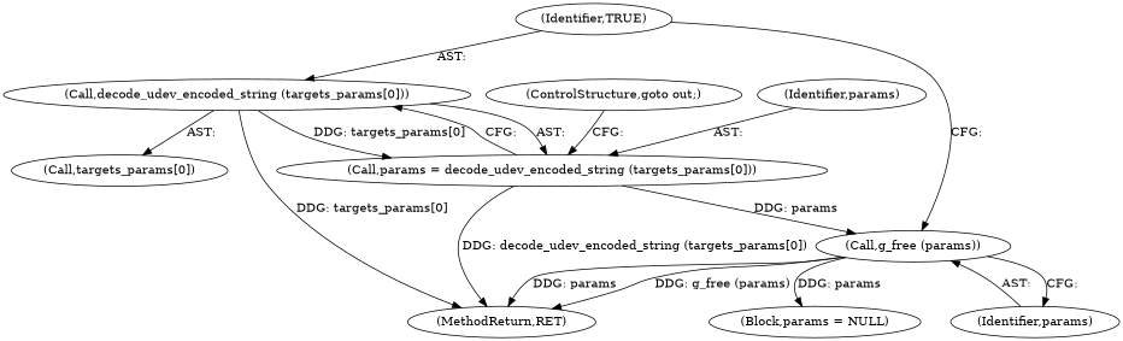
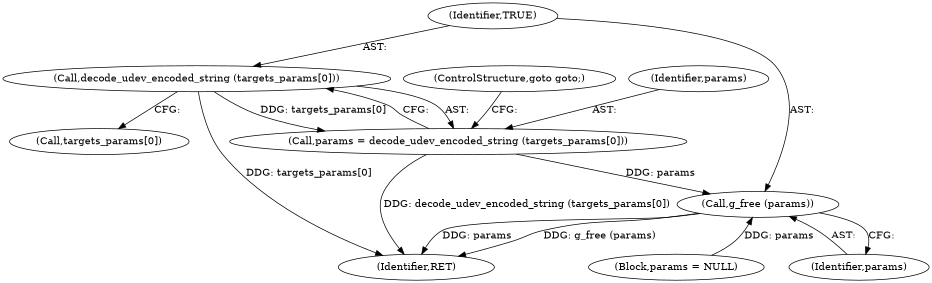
  digraph {
    fontname="DejaVu Serif"
    node [fontname="DejaVu Serif"]
    edge [fontname="DejaVu Serif"]
    n1 [label="(Call,decode_udev_encoded_string (targets_params[0]))"]
    n2 [label="(Call,params = decode_udev_encoded_string (targets_params[0]))"]
    n3 [label="(Call,targets_params[0])"]
-   n4 [label="(MethodReturn,RET)"]
+   n4 [label="(Identifier,RET)"]
    n5 [label="(Call,g_free (params))"]
    n6 [label="(Identifier,params)"]
    n7 [label="(Block,params = NULL)"]
    n8 [label="(Identifier,TRUE)"]
-   n9 [label="(ControlStructure,goto out;)"]
+   n9 [label="(ControlStructure,goto goto;)"]
    n10 [label="(Identifier,params)"]
    n1 -> n2 [label="AST: "]
    n1 -> n2 [label="DDG: targets_params[0]"]
-   n1 -> n3 [label="AST: "]
+   n1 -> n3 [label="CFG: "]
    n1 -> n4 [label="DDG: targets_params[0]"]
    n2 -> n1 [label="CFG: "]
    n2 -> n4 [label="DDG: decode_udev_encoded_string (targets_params[0])"]
    n2 -> n5 [label="DDG: params"]
    n5 -> n4 [label="DDG: params"]
    n5 -> n4 [label="DDG: g_free (params)"]
    n5 -> n6 [label="CFG: "]
    n6 -> n5 [label="AST: "]
-   n5 -> n7 [label="DDG: params"]
+   n7 -> n5 [label="DDG: params"]
    n8 -> n1 [label="AST: "]
-   n8 -> n5 [label="CFG: "]
+   n8 -> n5 [label="AST: "]
    n9 -> n2 [label="CFG: "]
    n10 -> n2 [label="AST: "]
  }
